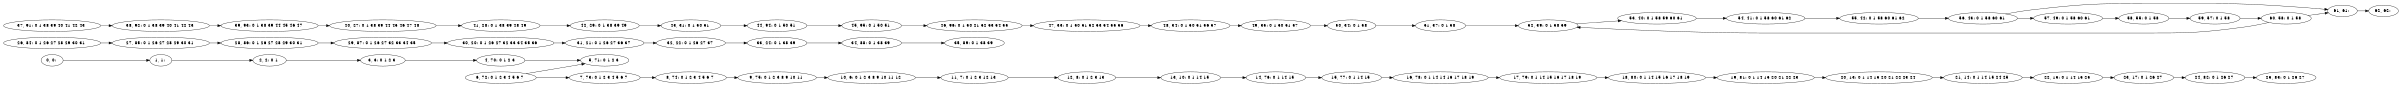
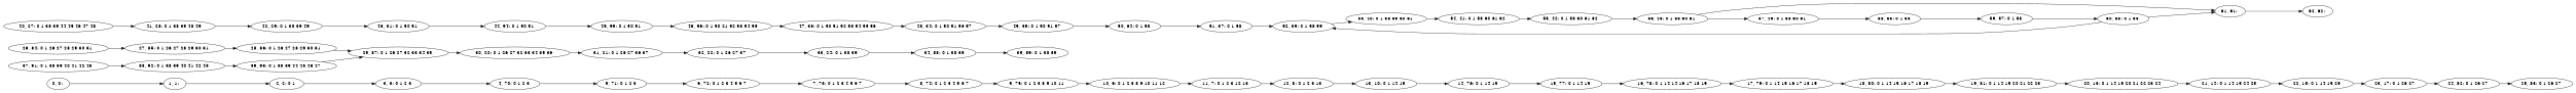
  digraph {
    rankdir=LR
    n1 [label="0, 0: "]
    n2 [label="1, 1: "]
    n3 [label="2, 2: 0 1 "]
    n4 [label="3, 3: 0 1 2 3 "]
    n5 [label="4, 70: 0 1 2 3 "]
    n6 [label="5, 71: 0 1 2 3 "]
    n7 [label="6, 72: 0 1 2 3 4 5 6 7 "]
    n8 [label="7, 73: 0 1 2 3 4 5 6 7 "]
    n9 [label="8, 74: 0 1 2 3 4 5 6 7 "]
    n10 [label="9, 75: 0 1 2 3 8 9 10 11 "]
    n11 [label="10, 6: 0 1 2 3 8 9 10 11 12 "]
    n12 [label="11, 7: 0 1 2 3 12 13 "]
    n13 [label="12, 8: 0 1 2 3 13 "]
    n14 [label="13, 10: 0 1 14 15 "]
    n15 [label="14, 76: 0 1 14 15 "]
    n16 [label="15, 77: 0 1 14 15 "]
    n17 [label="16, 78: 0 1 14 14 16 17 18 19"]
    n18 [label="17, 79: 0 1 14 15 16 17 18 19 "]
    n19 [label="18, 80: 0 1 14 15 16 17 18 19 "]
    n20 [label="19, 81: 0 1 14 15 20 21 22 23 "]
    n21 [label="20, 13: 0 1 14 15 20 21 22 23 24 "]
    n22 [label="21, 14: 0 1 14 15 24 25 "]
    n23 [label="22, 15: 0 1 14 15 25 "]
    n24 [label="23, 17: 0 1 26 27 "]
    n25 [label="24, 82: 0 1 26 27 "]
    n26 [label="25, 83: 0 1 26 27 "]
    n27 [label="26, 84: 0 1 26 27 28 29 30 31 "]
    n28 [label="27, 85: 0 1 26 27 28 29 30 31 "]
    n29 [label="28, 86: 0 1 26 27 28 29 30 31 "]
    n30 [label="29, 87: 0 1 26 27 32 33 34 35 "]
    n31 [label="30, 20: 0 1 26 27 32 33 34 35 36 "]
    n32 [label="31, 21: 0 1 26 27 36 37 "]
    n33 [label="32, 22: 0 1 26 27 37 "]
    n34 [label="33, 24: 0 1 38 39 "]
    n35 [label="34, 88: 0 1 38 39 "]
    n36 [label="35, 89: 0 1 38 39 "]
    n37 [label="37, 91: 0 1 38 39 40 41 42 43 "]
    n38 [label="38, 92: 0 1 38 39 40 41 42 43 "]
    n39 [label="39, 93: 0 1 38 39 44 45 46 47 "]
    n40 [label="40, 27: 0 1 38 39 44 45 46 47 48 "]
    n41 [label="41, 28: 0 1 38 39 48 49 "]
    n42 [label="42, 29: 0 1 38 39 49 "]
    n43 [label="43, 31: 0 1 50 51 "]
    n44 [label="44, 94: 0 1 50 51 "]
    n45 [label="45, 95: 0 1 50 51 "]
    n46 [label="46, 96: 0 1 50 21 52 53 54 55"]
    n47 [label="47, 33: 0 1 50 51 52 53 54 55 56 "]
    n48 [label="48, 34: 0 1 50 51 56 57 "]
    n49 [label="49, 35: 0 1 50 51 57 "]
-   n50 [label="50, 34: 0 1 58"]
+   n50 [label="50, 64: 0 1 58 "]
    n51 [label="51, 37: 0 1 58 "]
    n52 [label="52, 39: 0 1 58 59 "]
    n53 [label="53, 40: 0 1 58 59 60 61 "]
    n54 [label="54, 41: 0 1 58 60 61 62 "]
    n55 [label="55, 42: 0 1 58 60 61 62 "]
    n56 [label="56, 43: 0 1 58 60 61 "]
    n57 [label="57, 49: 0 1 58 60 61 "]
    n58 [label="61, 61: "]
    n59 [label="58, 55: 0 1 58 "]
    n60 [label="62, 62: "]
    n61 [label="59, 57: 0 1 58 "]
    n62 [label="60, 58: 0 1 58 "]
    n1 -> n2
    n2 -> n3
    n3 -> n4
    n4 -> n5
    n5 -> n6
-   n7 -> n6
+   n6 -> n7
    n7 -> n8
    n8 -> n9
    n9 -> n10
    n10 -> n11
    n11 -> n12
    n12 -> n13
    n13 -> n14
    n14 -> n15
    n15 -> n16
    n16 -> n17
    n17 -> n18
    n18 -> n19
    n19 -> n20
    n20 -> n21
    n21 -> n22
    n22 -> n23
    n23 -> n24
    n24 -> n25
    n25 -> n26
    n27 -> n28
    n28 -> n29
    n29 -> n30
    n30 -> n31
    n31 -> n32
    n32 -> n33
    n33 -> n34
    n34 -> n35
    n35 -> n36
    n37 -> n38
    n38 -> n39
-   n39 -> n40
+   n39 -> n30
    n40 -> n41
    n41 -> n42
    n42 -> n43
    n43 -> n44
    n44 -> n45
    n45 -> n46
    n46 -> n47
    n47 -> n48
    n48 -> n49
    n49 -> n50
    n50 -> n51
    n51 -> n52
    n52 -> n53
    n53 -> n54
    n54 -> n55
    n55 -> n56
    n56 -> n57
    n56 -> n58
    n57 -> n59
    n58 -> n60
    n59 -> n61
    n61 -> n62
    n62 -> n52
    n62 -> n58
  }
